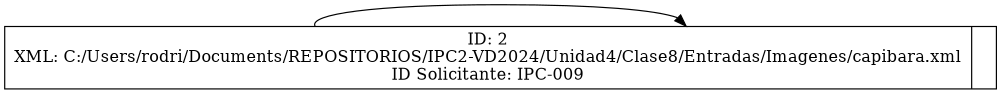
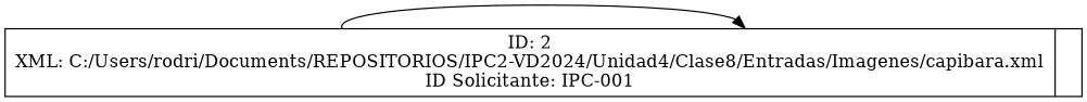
  digraph {
    rankdir=LR
-   n1 [height=.1 label="{ID: 2\nXML: C:/Users/rodri/Documents/REPOSITORIOS/IPC2-VD2024/Unidad4/Clase8/Entradas/Imagenes/capibara.xml\nID Solicitante: IPC-009|<f1>}" shape=record]
+   n1 [height=.1 label="{ID: 2\nXML: C:/Users/rodri/Documents/REPOSITORIOS/IPC2-VD2024/Unidad4/Clase8/Entradas/Imagenes/capibara.xml\nID Solicitante: IPC-001|<f1>}" shape=record]
    n1 -> n1 [constraint=false]
  }
